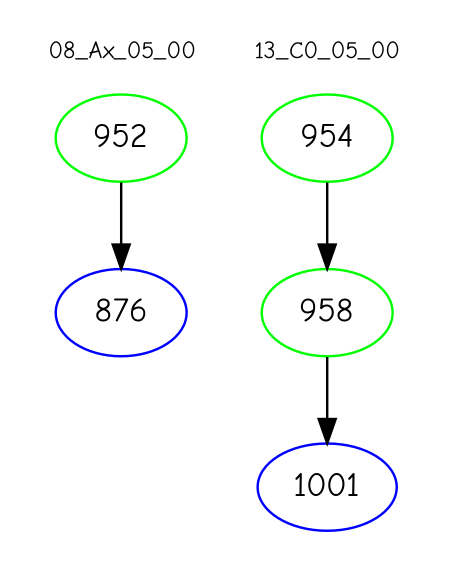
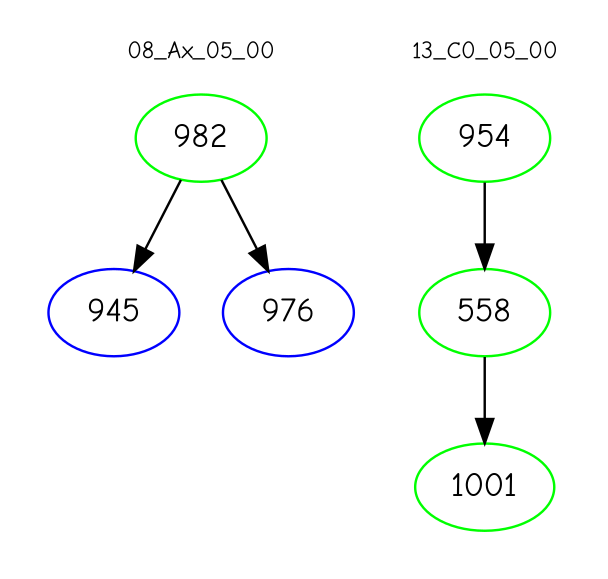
  digraph {
    fontname="Comic Neue"
    node [color=green fontname="Comic Neue"]
    edge [color=black fontname="Comic Neue"]
-   n1 [label=952]
-   n3 [color=blue label=876]
-   n4 [label=958]
+   n1 [label=982]
+   n2 [color=blue label=945]
+   n3 [color=blue label=976]
+   n4 [label=558]
    n5 [label=954]
-   n6 [color=blue label=1001]
+   n6 [label=1001]
    subgraph cluster_1 {
      color=white
      fontsize=10
      label="08_Ax_05_00"
      n1
+     n2
      n3
    }
    subgraph cluster_2 {
      color=white
      fontsize=10
      label="13_C0_05_00"
      n4
      n5
      n6
    }
+   n1 -> n2
    n1 -> n3
    n4 -> n6
    n5 -> n4
  }
